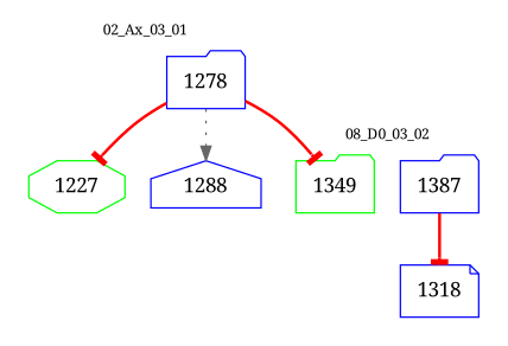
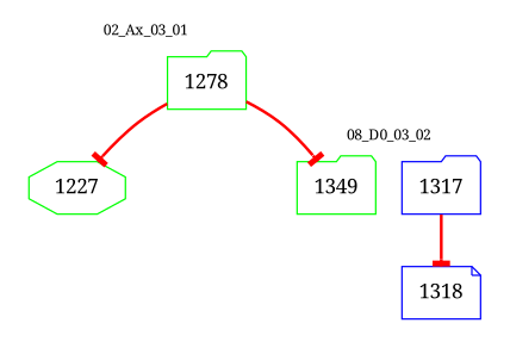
  digraph {
    fontname="Noto Serif"
    node [color=blue fontname="Noto Serif" shape=folder]
    edge [arrowhead=tee color=red fontname="Noto Serif" style=bold]
-   n1 [label=1278]
+   n1 [color=green label=1278]
    n2 [color=green label=1227 shape=octagon]
-   n3 [label=1288 shape=house]
-   n4 [label=1387]
+   n4 [label=1317]
    n5 [color=green label=1349]
    n6 [label=1318 shape=note]
    subgraph cluster_1 {
      color=white
      fontsize=10
      label="02_Ax_03_01"
      n1
      n2
-     n3
    }
    subgraph cluster_2 {
      color=white
      fontsize=10
      label="08_D0_03_02"
      n4
      n5
      n6
    }
    n1 -> n2
-   n1 -> n3 [arrowhead=normal color=gray40 style=dotted]
    n1 -> n5
    n4 -> n6
  }
